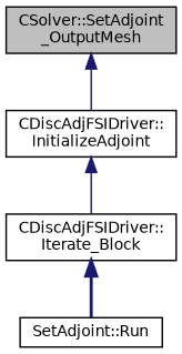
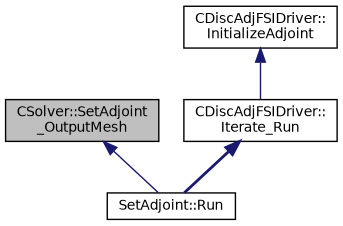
  digraph {
    rankdir=TB
    node [color=black fillcolor=white fontname=Helvetica fontsize=10 shape=record style=filled]
    edge [color=midnightblue dir=back fontname=Helvetica fontsize=10 labelfontname=Helvetica labelfontsize=10 style=solid]
    n1 [fillcolor=grey75 fontcolor=black height=0.2 label="CSolver::SetAdjoint\l_OutputMesh" width=0.4]
    n2 [height=0.2 label="CDiscAdjFSIDriver::\lInitializeAdjoint" width=0.4]
-   n3 [height=0.2 label="CDiscAdjFSIDriver::\lIterate_Block" width=0.4]
+   n3 [height=0.2 label="CDiscAdjFSIDriver::\lIterate_Run" width=0.4]
    n4 [height=0.2 label="SetAdjoint::Run" width=0.4]
-   n1 -> n2
+   n1 -> n4
    n2 -> n3
    n3 -> n4 [style=bold]
  }
